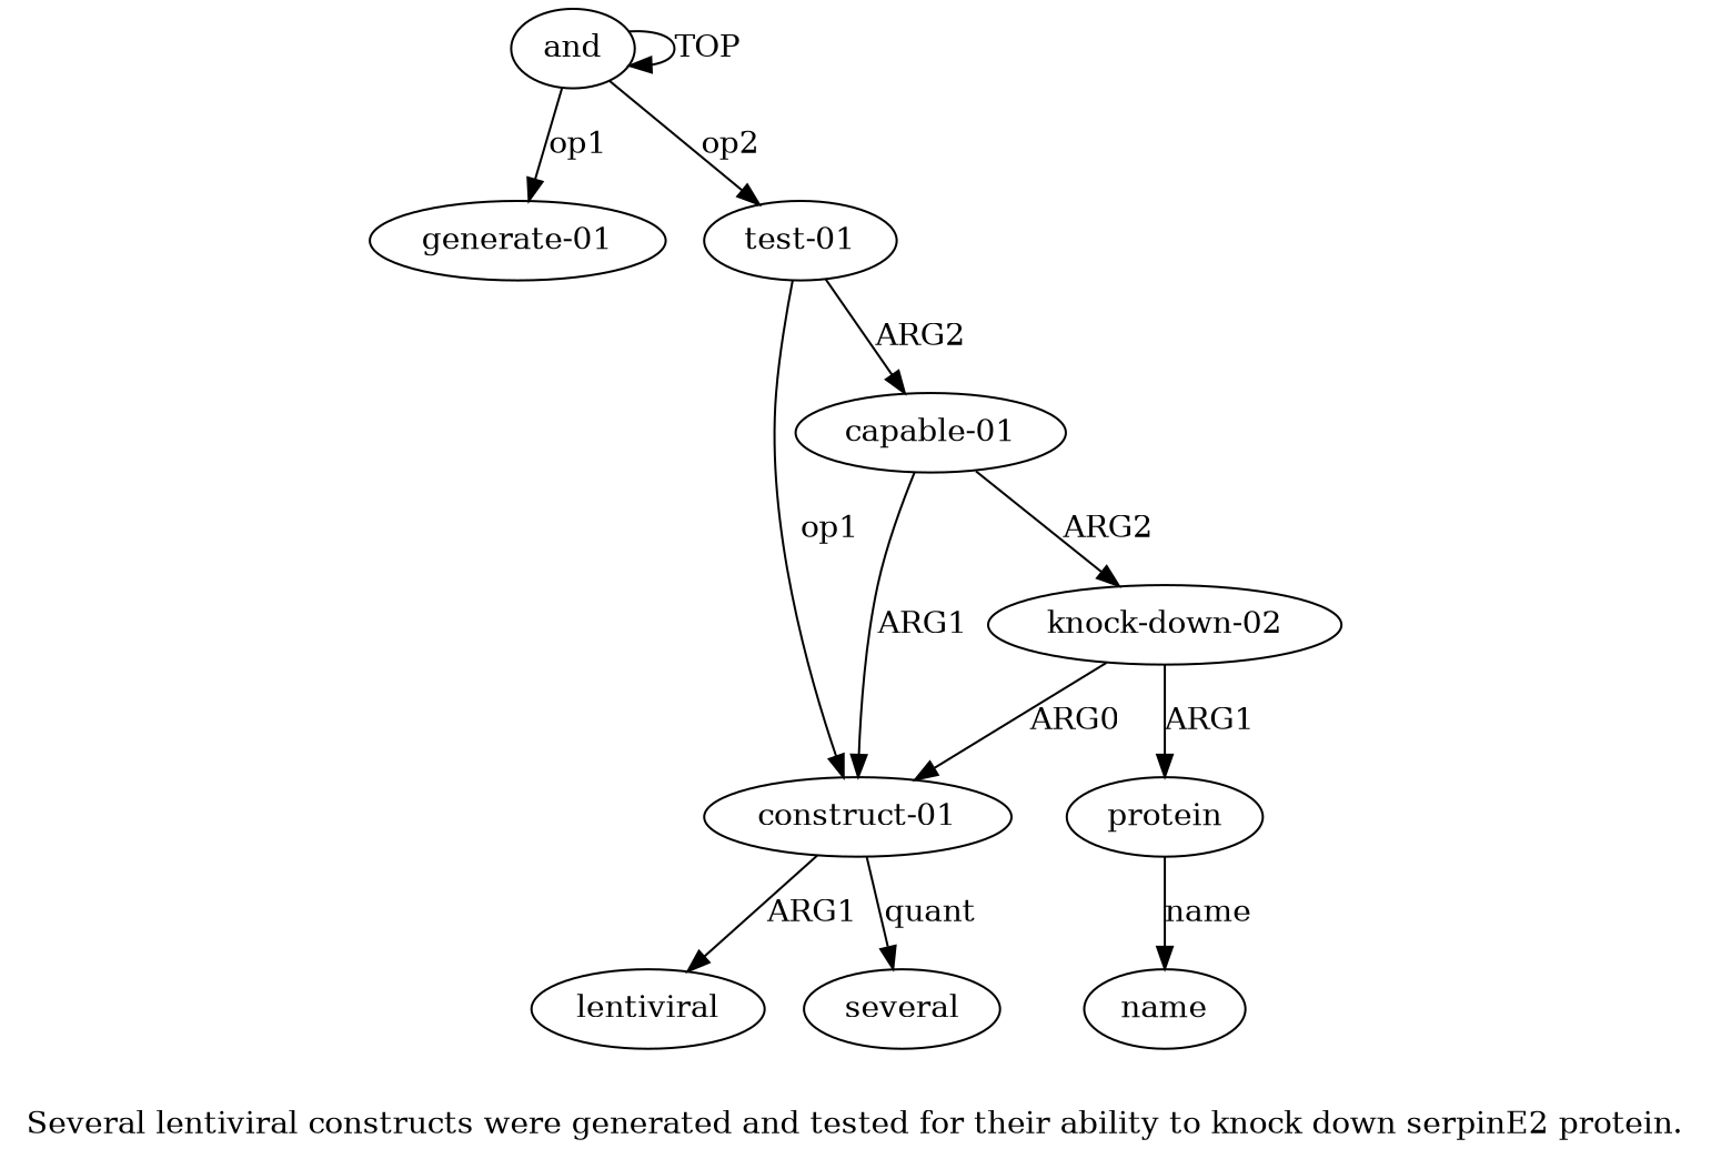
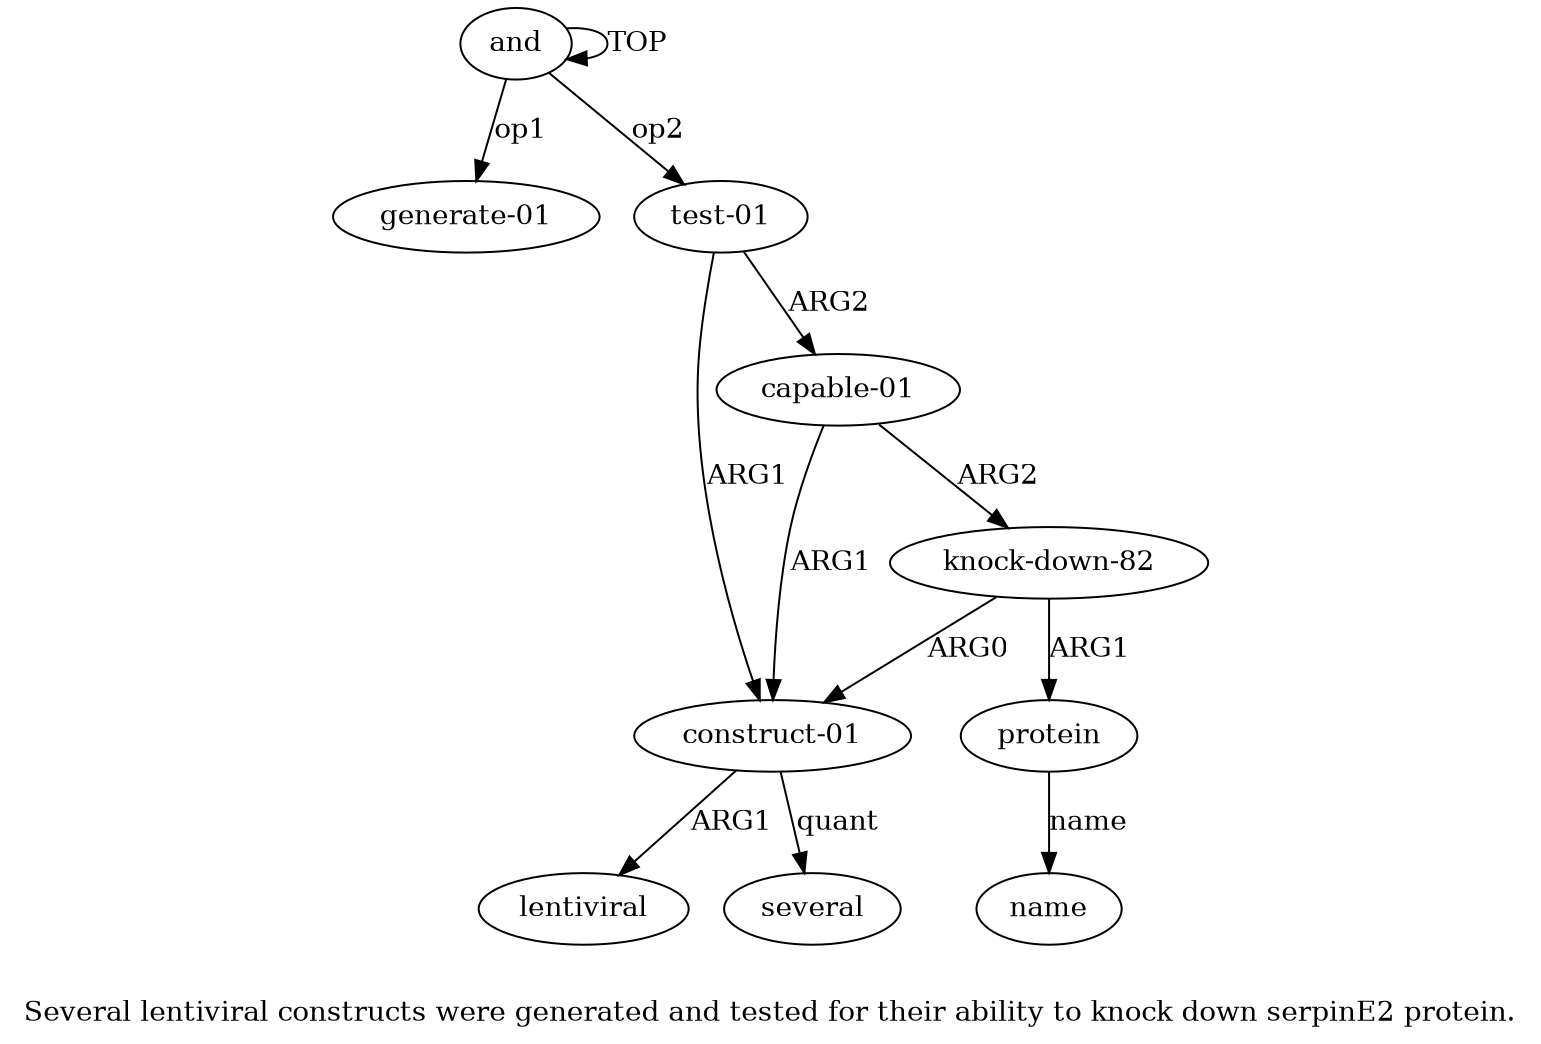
  digraph {
    label="Several lentiviral constructs were generated and tested for their ability to knock down serpinE2 protein."
    node [color=black]
    edge [color=black gold_label=ARG1 test_label=ARG1]
    n1 [gold_ind=1 gold_label="generate-01" label="generate-01" test_ind=1 test_label="generate-01"]
    n2 [gold_ind=2 gold_label="construct-01" label="construct-01" test_ind=2 test_label="construct-01"]
    n3 [gold_ind=3 gold_label=lentiviral label=lentiviral test_ind=3 test_label=lentiviral]
    n4 [gold_ind=4 gold_label=several label=several test_ind=4 test_label=several]
    n5 [gold_ind=0 gold_label=and label=and test_ind=0 test_label=and]
    n6 [gold_ind=5 gold_label="test-01" label="test-01" test_ind=5 test_label="test-01"]
    n7 [gold_ind=6 gold_label="capable-01" label="capable-01" test_ind=6 test_label="capable-01"]
-   n8 [gold_ind=7 gold_label="knock-down-02" label="knock-down-02" test_ind=7 test_label="knock-down-02"]
+   n8 [gold_ind=7 gold_label="knock-down-02" label="knock-down-82" test_ind=7 test_label="knock-down-02"]
    n9 [gold_ind=8 gold_label=protein label=protein test_ind=8 test_label=protein]
    n10 [gold_ind=9 gold_label=name label=name test_ind=9 test_label=name]
    n2 -> n3 [label=ARG1]
    n2 -> n4 [gold_label=quant label=quant test_label=quant]
    n5 -> n1 [gold_label=op1 label=op1 test_label=op1]
    n5 -> n5 [gold_label=TOP label=TOP test_label=TOP]
    n5 -> n6 [gold_label=op2 label=op2 test_label=op2]
-   n6 -> n2 [label=op1]
+   n6 -> n2 [label=ARG1]
    n6 -> n7 [gold_label=ARG2 label=ARG2 test_label=ARG2]
    n7 -> n2 [label=ARG1]
    n7 -> n8 [gold_label=ARG2 label=ARG2 test_label=ARG2]
    n8 -> n2 [gold_label=ARG0 label=ARG0 test_label=ARG0]
    n8 -> n9 [label=ARG1]
    n9 -> n10 [gold_label=name label=name test_label=name]
  }
